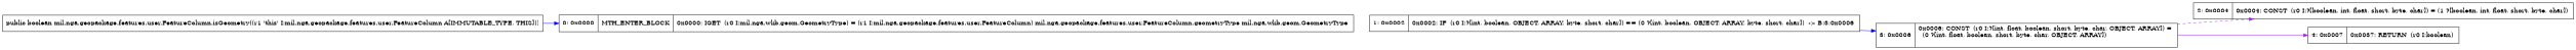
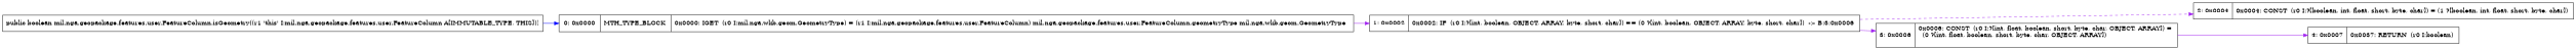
  digraph {
    rankdir=LR
    node [shape=record]
    edge [color=purple]
-   n1 [label="{0\:\ 0x0000|MTH_ENTER_BLOCK\l|0x0000: IGET  (r0 I:mil.nga.wkb.geom.GeometryType) = (r1 I:mil.nga.geopackage.features.user.FeatureColumn) mil.nga.geopackage.features.user.FeatureColumn.geometryType mil.nga.wkb.geom.GeometryType \l}"]
+   n1 [label="{0\:\ 0x0000|MTH_TYPE_BLOCK\l|0x0000: IGET  (r0 I:mil.nga.wkb.geom.GeometryType) = (r1 I:mil.nga.geopackage.features.user.FeatureColumn) mil.nga.geopackage.features.user.FeatureColumn.geometryType mil.nga.wkb.geom.GeometryType \l}"]
    n2 [label="{1\:\ 0x0002|0x0002: IF  (r0 I:?[int, boolean, OBJECT, ARRAY, byte, short, char]) == (0 ?[int, boolean, OBJECT, ARRAY, byte, short, char])  \-\> B:3:0x0006 \l}"]
    n3 [label="{2\:\ 0x0004|0x0004: CONST  (r0 I:?[boolean, int, float, short, byte, char]) = (1 ?[boolean, int, float, short, byte, char]) \l}"]
    n4 [label="{3\:\ 0x0006|0x0006: CONST  (r0 I:?[int, float, boolean, short, byte, char, OBJECT, ARRAY]) = \l  (0 ?[int, float, boolean, short, byte, char, OBJECT, ARRAY])\l \l}"]
    n5 [label="{4\:\ 0x0007|0x0037: RETURN  (r0 I:boolean) \l}"]
    n6 [label="{public boolean mil.nga.geopackage.features.user.FeatureColumn.isGeometry((r1 'this' I:mil.nga.geopackage.features.user.FeatureColumn A[IMMUTABLE_TYPE, THIS])) }"]
-   n4 -> n3 [style=dashed]
-   n2 -> n4 [color=blue]
+   n1 -> n2
+   n2 -> n3 [style=dashed]
+   n2 -> n4
    n4 -> n5
    n6 -> n1 [color=blue]
  }
